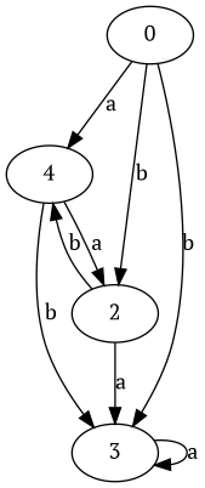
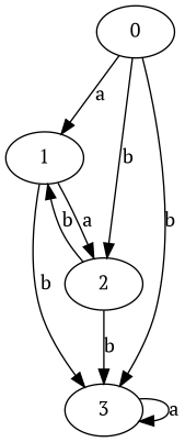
  digraph {
    d2tdocpreamble="\usetikzlibrary{automata}"
    d2tfigpreamble="\tikzstyle{every state}= [ draw=blue!50,very thick,fill=blue!20]  \tikzstyle{auto}= [fill=white]"
    fontname="PT Serif"
    ranksep=0.5
    node [fontname="PT Serif" style=state]
    edge [fontname="PT Serif" lblstyle=auto topath="bend right"]
    n1 [label=0]
-   n2 [label=4 style="state, initial, accepting"]
+   n2 [label=1 style="state, initial, accepting"]
    n3 [label=3]
    n4 [label=2]
    n1 -> n2 [label=a]
    n1 -> n3 [label=b]
    n1 -> n4 [label=b]
    n2 -> n3 [label=b]
    n2 -> n4 [label=a]
    n3 -> n3 [label=a topath="loop above"]
    n4 -> n2 [label=b]
-   n4 -> n3 [label=a]
+   n4 -> n3 [label=b]
  }
